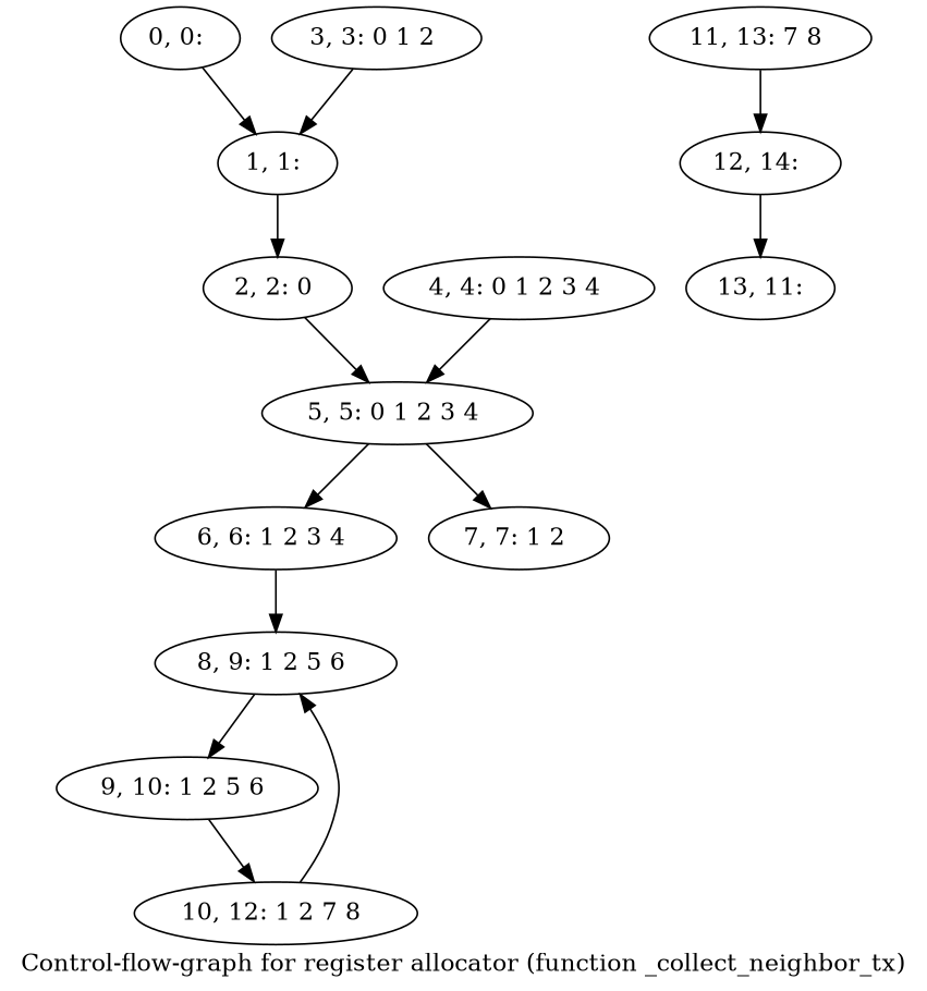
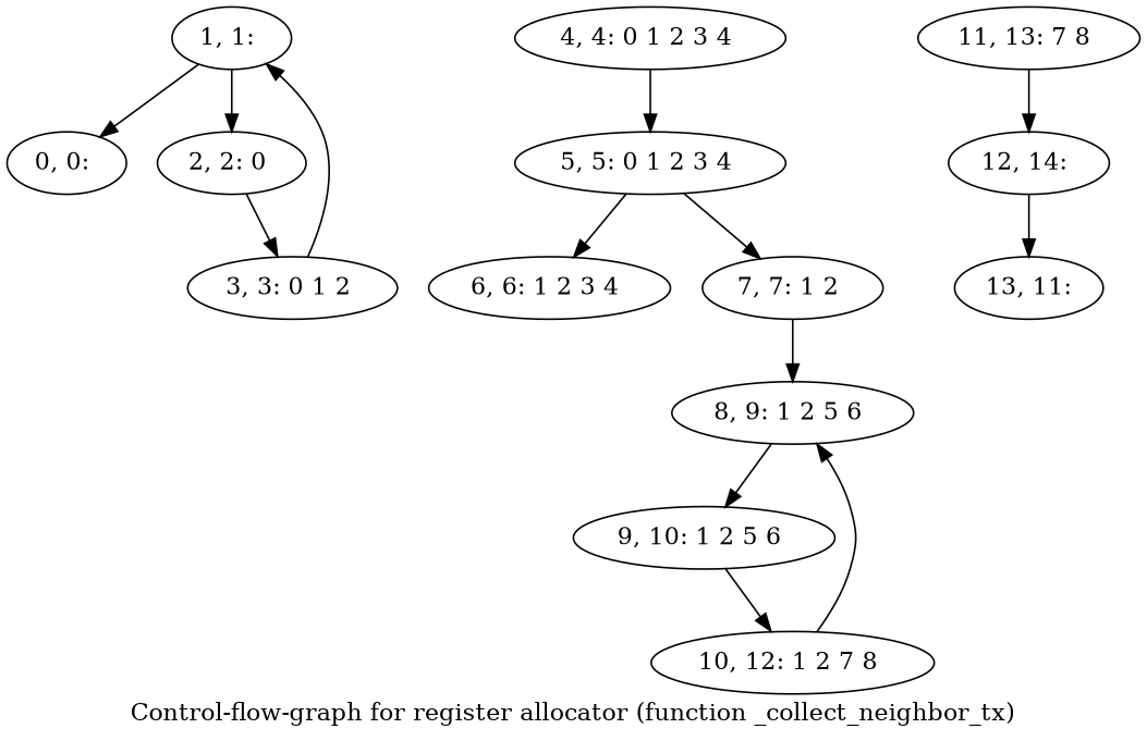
  digraph {
    label="Control-flow-graph for register allocator (function _collect_neighbor_tx)"
    n1 [label="0, 0: "]
    n2 [label="1, 1: "]
    n3 [label="2, 2: 0 "]
    n4 [label="3, 3: 0 1 2 "]
    n5 [label="4, 4: 0 1 2 3 4 "]
    n6 [label="5, 5: 0 1 2 3 4 "]
    n7 [label="6, 6: 1 2 3 4 "]
    n8 [label="7, 7: 1 2 "]
    n9 [label="8, 9: 1 2 5 6 "]
    n10 [label="9, 10: 1 2 5 6 "]
    n11 [label="10, 12: 1 2 7 8 "]
    n12 [label="11, 13: 7 8 "]
    n13 [label="12, 14: "]
    n14 [label="13, 11:"]
-   n1 -> n2
+   n2 -> n1
    n2 -> n3
-   n3 -> n6
+   n3 -> n4
    n4 -> n2
    n5 -> n6
    n6 -> n7
    n6 -> n8
-   n7 -> n9
+   n8 -> n9
    n9 -> n10
    n10 -> n11
    n11 -> n9
    n12 -> n13
    n13 -> n14
  }
